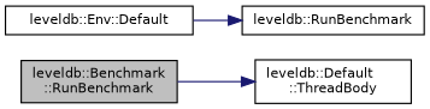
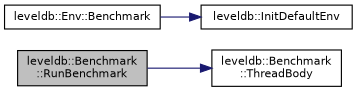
  digraph {
    rankdir=LR
    node [color=black fillcolor=white fontname=Helvetica fontsize=10 shape=record style=filled]
    edge [color=midnightblue fontname=Helvetica fontsize=10 labelfontname=Helvetica labelfontsize=10 style=solid]
    n1 [fillcolor=grey75 fontcolor=black height=0.2 label="leveldb::Benchmark\l::RunBenchmark" width=0.4]
-   n2 [height=0.2 label="leveldb::Default\l::ThreadBody" width=0.4]
-   n3 [height=0.2 label="leveldb::Env::Default" width=0.4]
-   n4 [height=0.2 label="leveldb::RunBenchmark" width=0.4]
+   n2 [height=0.2 label="leveldb::Benchmark\l::ThreadBody" width=0.4]
+   n3 [height=0.2 label="leveldb::Env::Benchmark" width=0.4]
+   n4 [height=0.2 label="leveldb::InitDefaultEnv" width=0.4]
    n1 -> n2
    n3 -> n4
  }
